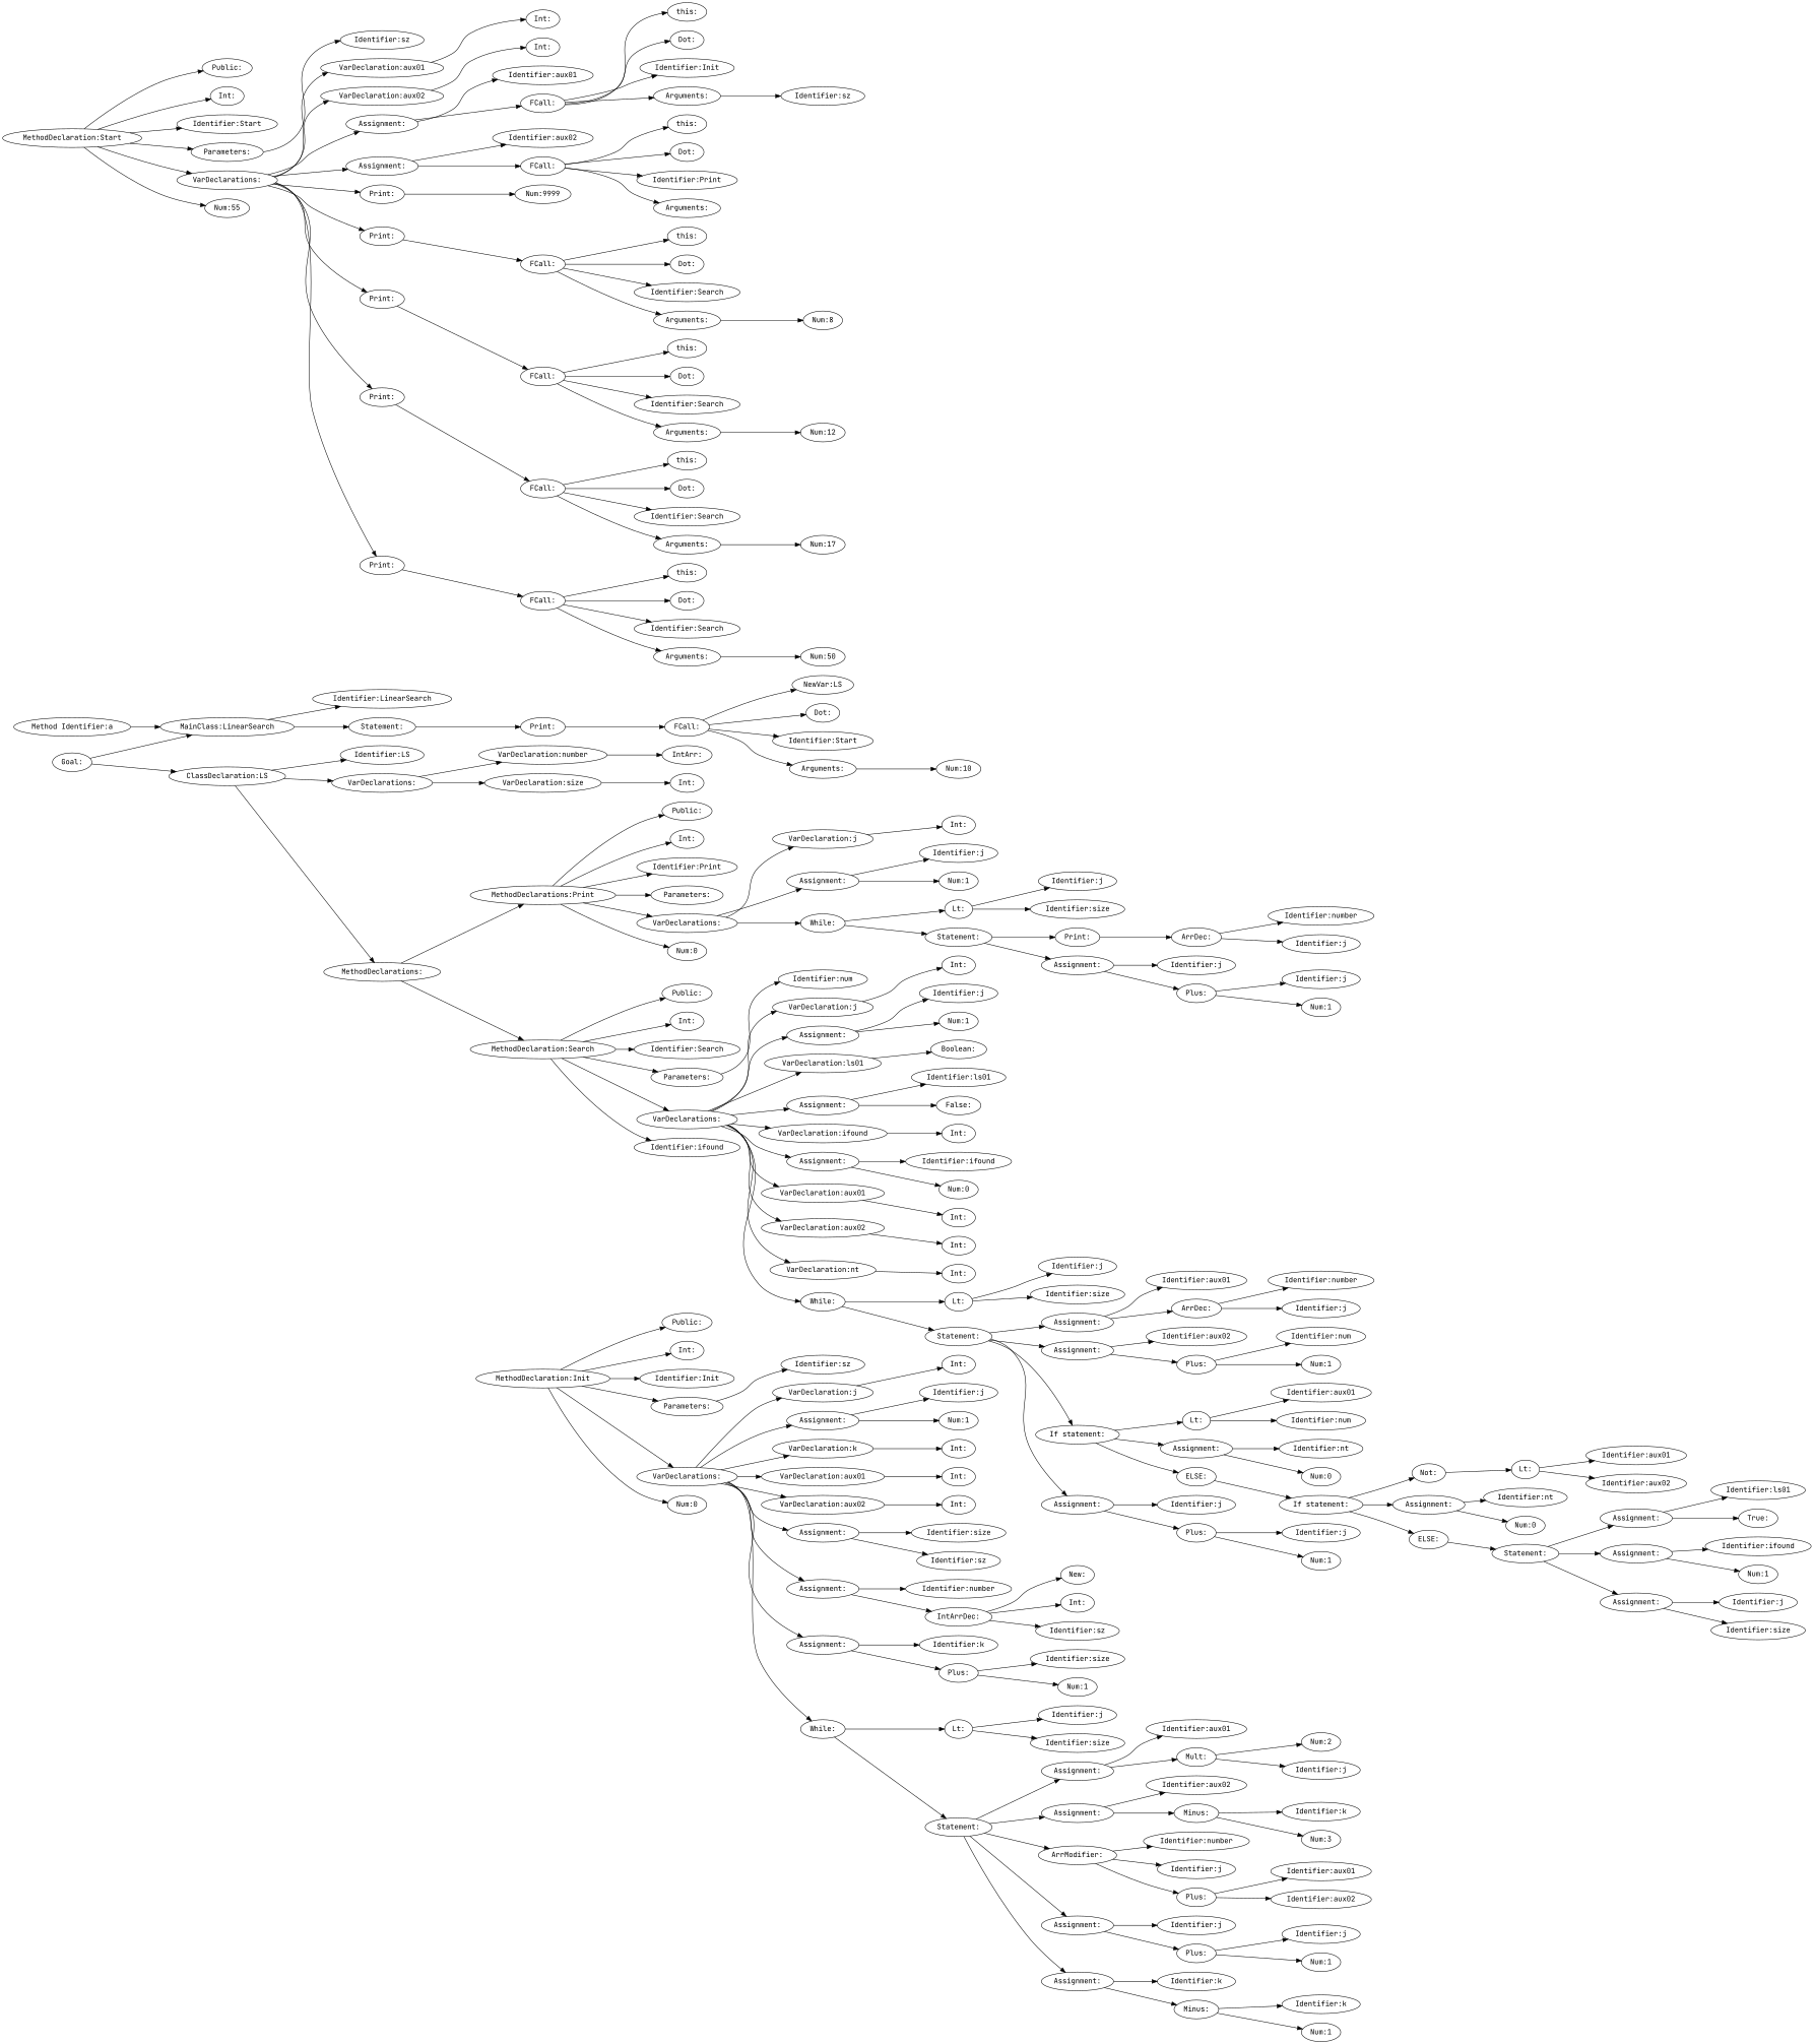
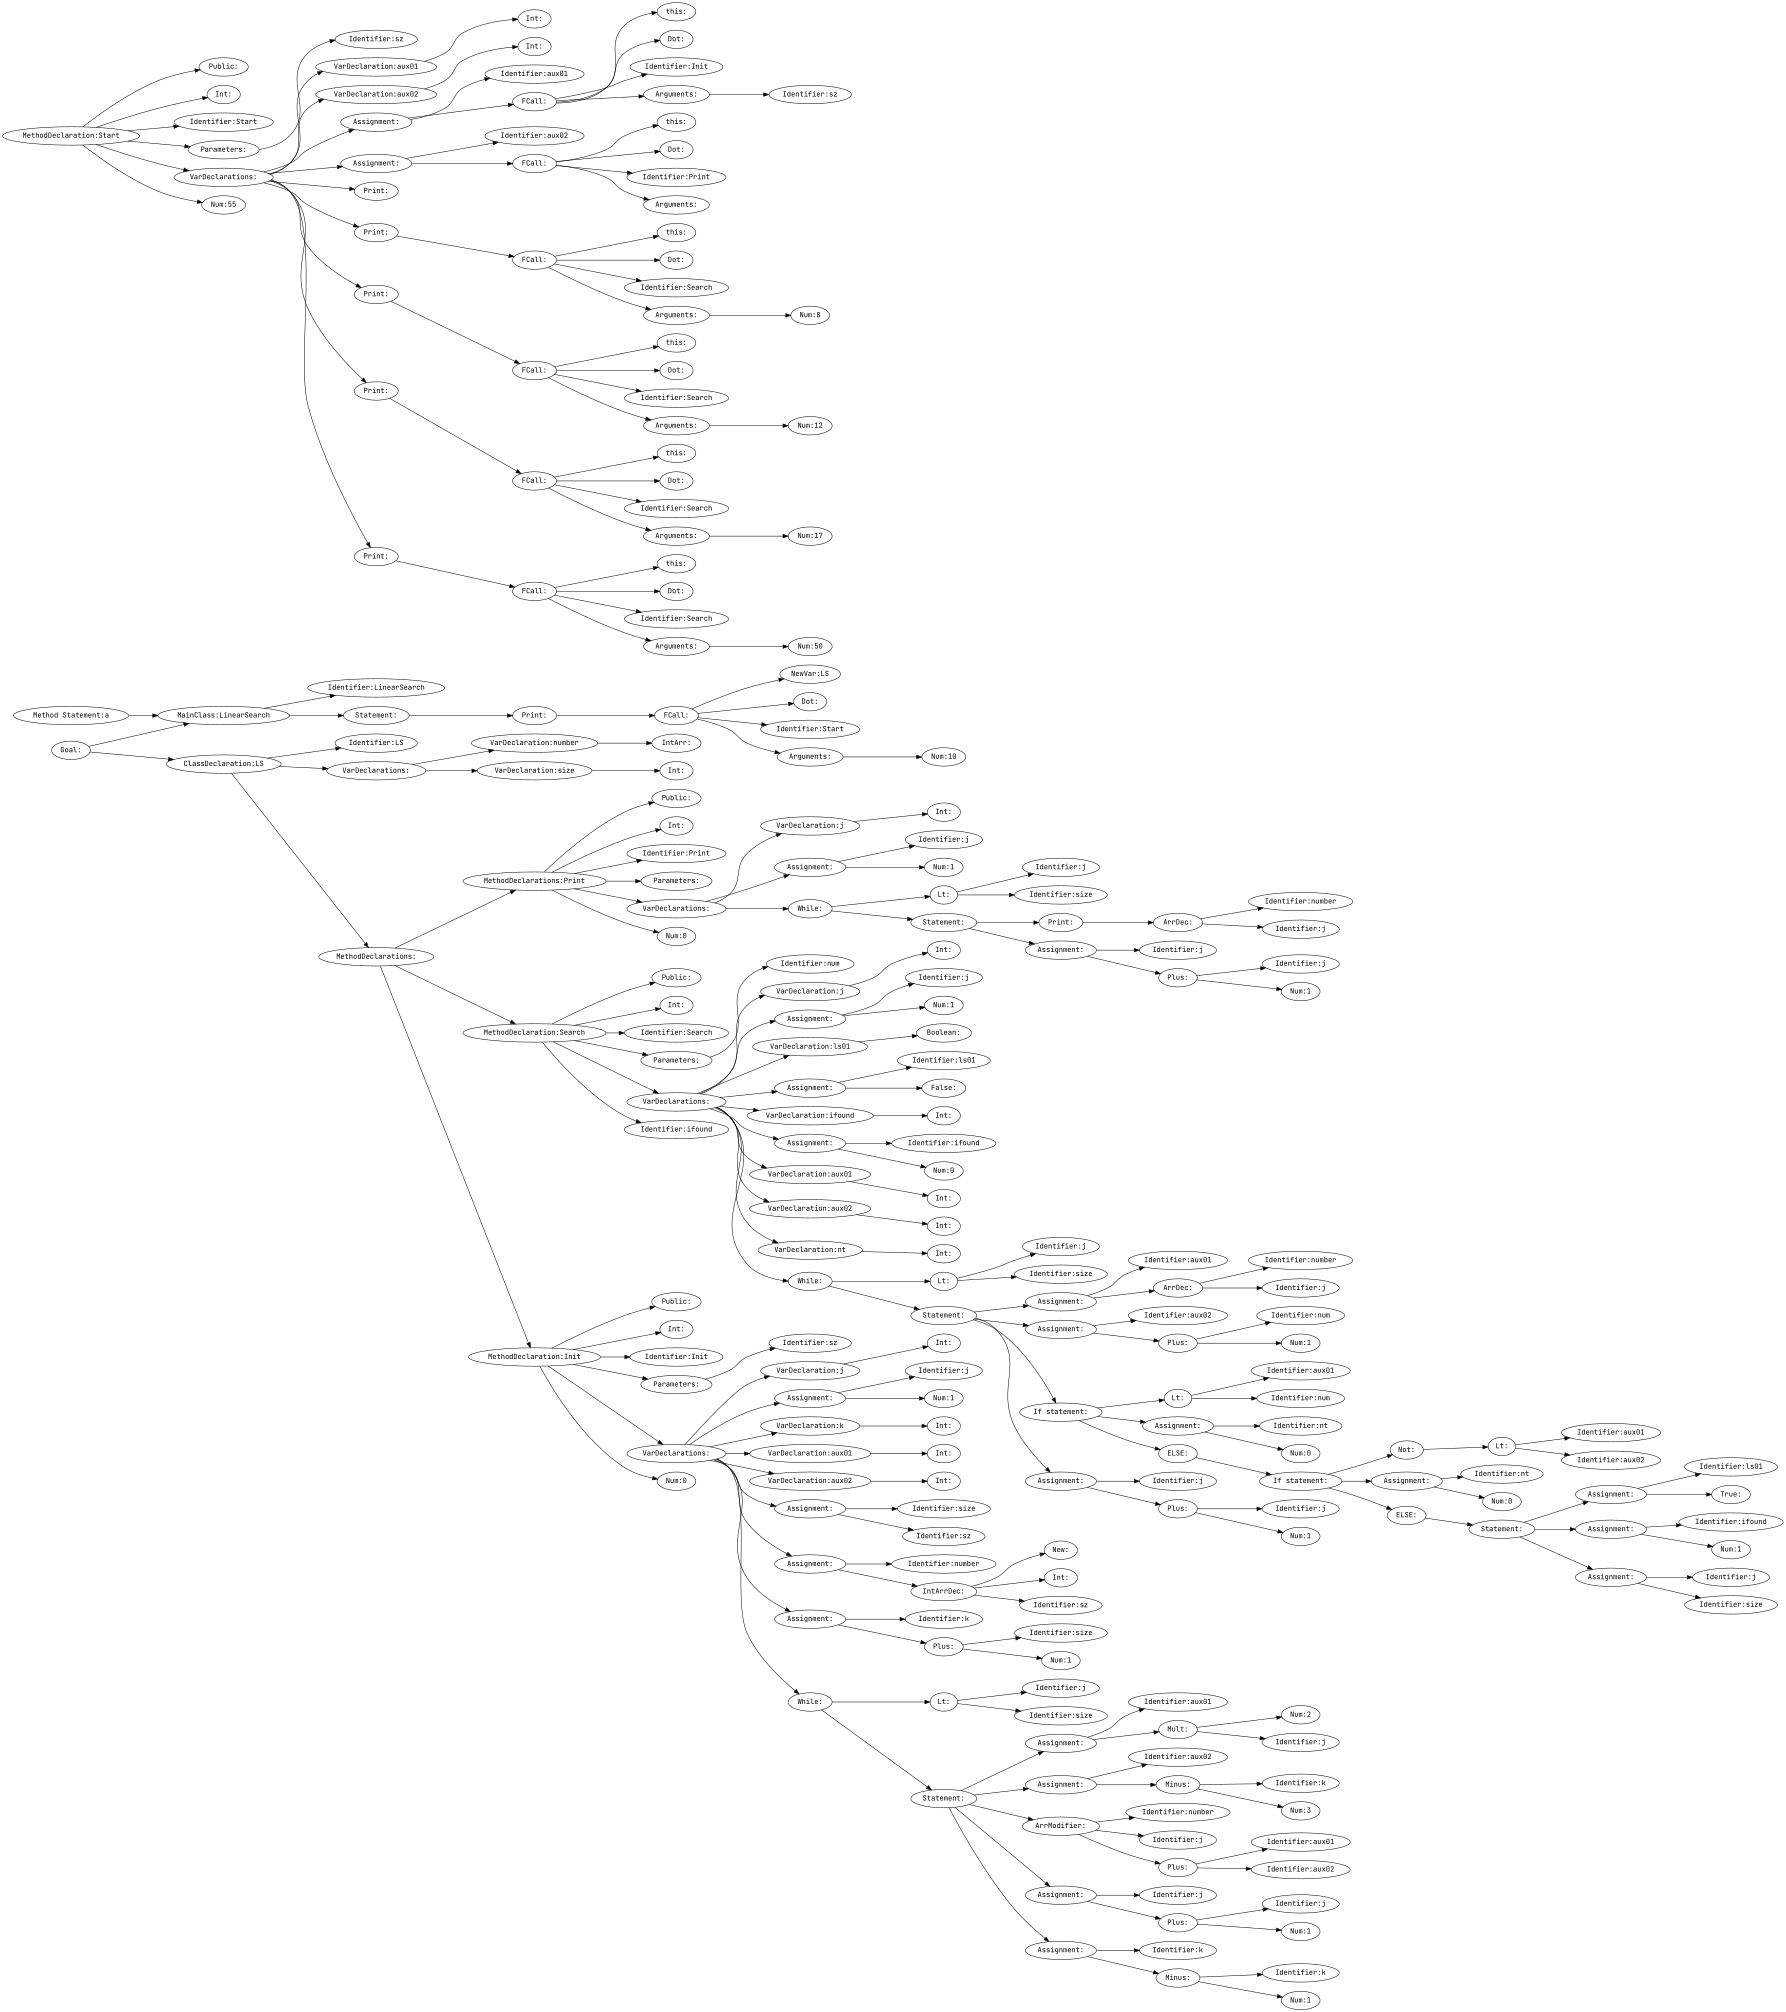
  digraph {
    fontname="JetBrains Mono"
    rankdir=LR
    node [fontname="JetBrains Mono"]
    edge [fontname="JetBrains Mono"]
    n1 [label="Goal:"]
    n2 [label="MainClass:LinearSearch"]
    n3 [label="ClassDeclaration:LS"]
    n4 [label="Identifier:LinearSearch"]
    n5 [label="Statement:"]
    n6 [label="Identifier:LS"]
    n7 [label="VarDeclarations:"]
    n8 [label="MethodDeclarations:"]
-   n9 [label="Method Identifier:a"]
+   n9 [label="Method Statement:a"]
    n10 [label="Print:"]
    n11 [label="FCall:"]
    n12 [label="NewVar:LS"]
    n13 [label="Dot:"]
    n14 [label="Identifier:Start"]
    n15 [label="Arguments:"]
    n16 [label="Num:10"]
    n17 [label="VarDeclaration:number"]
    n18 [label="VarDeclaration:size"]
    n19 [label="MethodDeclarations:Print"]
    n20 [label="MethodDeclaration:Search"]
    n21 [label="MethodDeclaration:Init"]
    n22 [label="IntArr:"]
    n23 [label="Int:"]
    n24 [label="MethodDeclaration:Start"]
    n25 [label="Public:"]
    n26 [label="Int:"]
    n27 [label="Identifier:Start"]
    n28 [label="Parameters:"]
    n29 [label="VarDeclarations:"]
    n30 [label="Num:55"]
    n31 [label="Public:"]
    n32 [label="Int:"]
    n33 [label="Identifier:Print"]
    n34 [label="Parameters:"]
    n35 [label="VarDeclarations:"]
    n36 [label="Num:0"]
    n37 [label="Public:"]
    n38 [label="Int:"]
    n39 [label="Identifier:Search"]
    n40 [label="Parameters:"]
    n41 [label="VarDeclarations:"]
    n42 [label="Identifier:ifound"]
    n43 [label="Public:"]
    n44 [label="Int:"]
    n45 [label="Identifier:Init"]
    n46 [label="Parameters:"]
    n47 [label="VarDeclarations:"]
    n48 [label="Num:0"]
    n49 [label="Identifier:sz"]
    n50 [label="VarDeclaration:aux01"]
    n51 [label="VarDeclaration:aux02"]
    n52 [label="Assignment:"]
    n53 [label="Assignment:"]
    n54 [label="Print:"]
    n55 [label="Print:"]
    n56 [label="Print:"]
    n57 [label="Print:"]
    n58 [label="Print:"]
    n59 [label="Int:"]
    n60 [label="Int:"]
    n61 [label="Identifier:aux01"]
    n62 [label="FCall:"]
    n63 [label="Identifier:aux02"]
    n64 [label="FCall:"]
-   n65 [label="Num:9999"]
    n66 [label="FCall:"]
    n67 [label="FCall:"]
    n68 [label="FCall:"]
    n69 [label="FCall:"]
    n70 [label="this:"]
    n71 [label="Dot:"]
    n72 [label="Identifier:Init"]
    n73 [label="Arguments:"]
    n74 [label="Identifier:sz"]
    n75 [label="this:"]
    n76 [label="Dot:"]
    n77 [label="Identifier:Print"]
    n78 [label="Arguments:"]
    n79 [label="this:"]
    n80 [label="Dot:"]
    n81 [label="Identifier:Search"]
    n82 [label="Arguments:"]
    n83 [label="Num:8"]
    n84 [label="this:"]
    n85 [label="Dot:"]
    n86 [label="Identifier:Search"]
    n87 [label="Arguments:"]
    n88 [label="Num:12"]
    n89 [label="this:"]
    n90 [label="Dot:"]
    n91 [label="Identifier:Search"]
    n92 [label="Arguments:"]
    n93 [label="Num:17"]
    n94 [label="this:"]
    n95 [label="Dot:"]
    n96 [label="Identifier:Search"]
    n97 [label="Arguments:"]
    n98 [label="Num:50"]
    n99 [label="VarDeclaration:j"]
    n100 [label="Assignment:"]
    n101 [label="While:"]
    n102 [label="Int:"]
    n103 [label="Identifier:j"]
    n104 [label="Num:1"]
    n105 [label="Lt:"]
    n106 [label="Statement:"]
    n107 [label="Identifier:j"]
    n108 [label="Identifier:size"]
    n109 [label="Print:"]
    n110 [label="Assignment:"]
    n111 [label="ArrDec:"]
    n112 [label="Identifier:j"]
    n113 [label="Plus:"]
    n114 [label="Identifier:number"]
    n115 [label="Identifier:j"]
    n116 [label="Identifier:j"]
    n117 [label="Num:1"]
    n118 [label="Identifier:num"]
    n119 [label="VarDeclaration:j"]
    n120 [label="Assignment:"]
    n121 [label="VarDeclaration:ls01"]
    n122 [label="Assignment:"]
    n123 [label="VarDeclaration:ifound"]
    n124 [label="Assignment:"]
    n125 [label="VarDeclaration:aux01"]
    n126 [label="VarDeclaration:aux02"]
    n127 [label="VarDeclaration:nt"]
    n128 [label="While:"]
    n129 [label="Int:"]
    n130 [label="Identifier:j"]
    n131 [label="Num:1"]
    n132 [label="Boolean:"]
    n133 [label="Identifier:ls01"]
    n134 [label="False:"]
    n135 [label="Int:"]
    n136 [label="Identifier:ifound"]
    n137 [label="Num:0"]
    n138 [label="Int:"]
    n139 [label="Int:"]
    n140 [label="Int:"]
    n141 [label="Lt:"]
    n142 [label="Statement:"]
    n143 [label="Identifier:j"]
    n144 [label="Identifier:size"]
    n145 [label="Assignment:"]
    n146 [label="Assignment:"]
    n147 [label="If statement:"]
    n148 [label="Assignment:"]
    n149 [label="Identifier:aux01"]
    n150 [label="ArrDec:"]
    n151 [label="Identifier:aux02"]
    n152 [label="Plus:"]
    n153 [label="Lt:"]
    n154 [label="Assignment:"]
    n155 [label="ELSE:"]
    n156 [label="Identifier:j"]
    n157 [label="Plus:"]
    n158 [label="Identifier:number"]
    n159 [label="Identifier:j"]
    n160 [label="Identifier:num"]
    n161 [label="Num:1"]
    n162 [label="Identifier:aux01"]
    n163 [label="Identifier:num"]
    n164 [label="Identifier:nt"]
    n165 [label="Num:0"]
    n166 [label="If statement:"]
    n167 [label="Not:"]
    n168 [label="Assignment:"]
    n169 [label="ELSE:"]
    n170 [label="Lt:"]
    n171 [label="Identifier:nt"]
    n172 [label="Num:0"]
    n173 [label="Statement:"]
    n174 [label="Identifier:aux01"]
    n175 [label="Identifier:aux02"]
    n176 [label="Assignment:"]
    n177 [label="Assignment:"]
    n178 [label="Assignment:"]
    n179 [label="Identifier:ls01"]
    n180 [label="True:"]
    n181 [label="Identifier:ifound"]
    n182 [label="Num:1"]
    n183 [label="Identifier:j"]
    n184 [label="Identifier:size"]
    n185 [label="Identifier:j"]
    n186 [label="Num:1"]
    n187 [label="Identifier:sz"]
    n188 [label="VarDeclaration:j"]
    n189 [label="Assignment:"]
    n190 [label="VarDeclaration:k"]
    n191 [label="VarDeclaration:aux01"]
    n192 [label="VarDeclaration:aux02"]
    n193 [label="Assignment:"]
    n194 [label="Assignment:"]
    n195 [label="Assignment:"]
    n196 [label="While:"]
    n197 [label="Int:"]
    n198 [label="Identifier:j"]
    n199 [label="Num:1"]
    n200 [label="Int:"]
    n201 [label="Int:"]
    n202 [label="Int:"]
    n203 [label="Identifier:size"]
    n204 [label="Identifier:sz"]
    n205 [label="Identifier:number"]
    n206 [label="IntArrDec:"]
    n207 [label="Identifier:k"]
    n208 [label="Plus:"]
    n209 [label="Lt:"]
    n210 [label="Statement:"]
    n211 [label="New:"]
    n212 [label="Int:"]
    n213 [label="Identifier:sz"]
    n214 [label="Identifier:size"]
    n215 [label="Num:1"]
    n216 [label="Identifier:j"]
    n217 [label="Identifier:size"]
    n218 [label="Assignment:"]
    n219 [label="Assignment:"]
    n220 [label="ArrModifier:"]
    n221 [label="Assignment:"]
    n222 [label="Assignment:"]
    n223 [label="Identifier:aux01"]
    n224 [label="Mult:"]
    n225 [label="Identifier:aux02"]
    n226 [label="Minus:"]
    n227 [label="Identifier:number"]
    n228 [label="Identifier:j"]
    n229 [label="Plus:"]
    n230 [label="Identifier:j"]
    n231 [label="Plus:"]
    n232 [label="Identifier:k"]
    n233 [label="Minus:"]
    n234 [label="Num:2"]
    n235 [label="Identifier:j"]
    n236 [label="Identifier:k"]
    n237 [label="Num:3"]
    n238 [label="Identifier:aux01"]
    n239 [label="Identifier:aux02"]
    n240 [label="Identifier:j"]
    n241 [label="Num:1"]
    n242 [label="Identifier:k"]
    n243 [label="Num:1"]
    n1 -> n2
    n1 -> n3
    n2 -> n4
    n2 -> n5
    n3 -> n6
    n3 -> n7
    n3 -> n8
    n5 -> n10
    n7 -> n17
    n7 -> n18
    n8 -> n19
    n8 -> n20
+   n8 -> n21
    n9 -> n2
    n10 -> n11
    n11 -> n12
    n11 -> n13
    n11 -> n14
    n11 -> n15
    n15 -> n16
    n17 -> n22
    n18 -> n23
    n19 -> n31
    n19 -> n32
    n19 -> n33
    n19 -> n34
    n19 -> n35
    n19 -> n36
    n20 -> n37
    n20 -> n38
    n20 -> n39
    n20 -> n40
    n20 -> n41
    n20 -> n42
    n21 -> n43
    n21 -> n44
    n21 -> n45
    n21 -> n46
    n21 -> n47
    n21 -> n48
    n24 -> n25
    n24 -> n26
    n24 -> n27
    n24 -> n28
    n24 -> n29
    n24 -> n30
    n28 -> n49
    n29 -> n50
    n29 -> n51
    n29 -> n52
    n29 -> n53
    n29 -> n54
    n29 -> n55
    n29 -> n56
    n29 -> n57
    n29 -> n58
    n35 -> n99
    n35 -> n100
    n35 -> n101
    n40 -> n118
    n41 -> n119
    n41 -> n120
    n41 -> n121
    n41 -> n122
    n41 -> n123
    n41 -> n124
    n41 -> n125
    n41 -> n126
    n41 -> n127
    n41 -> n128
    n46 -> n187
    n47 -> n188
    n47 -> n189
    n47 -> n190
    n47 -> n191
    n47 -> n192
    n47 -> n193
    n47 -> n194
    n47 -> n195
    n47 -> n196
    n50 -> n59
    n51 -> n60
    n52 -> n61
    n52 -> n62
    n53 -> n63
    n53 -> n64
-   n54 -> n65
    n55 -> n66
    n56 -> n67
    n57 -> n68
    n58 -> n69
    n62 -> n70
    n62 -> n71
    n62 -> n72
    n62 -> n73
    n64 -> n75
    n64 -> n76
    n64 -> n77
    n64 -> n78
    n66 -> n79
    n66 -> n80
    n66 -> n81
    n66 -> n82
    n67 -> n84
    n67 -> n85
    n67 -> n86
    n67 -> n87
    n68 -> n89
    n68 -> n90
    n68 -> n91
    n68 -> n92
    n69 -> n94
    n69 -> n95
    n69 -> n96
    n69 -> n97
    n73 -> n74
    n82 -> n83
    n87 -> n88
    n92 -> n93
    n97 -> n98
    n99 -> n102
    n100 -> n103
    n100 -> n104
    n101 -> n105
    n101 -> n106
    n105 -> n107
    n105 -> n108
    n106 -> n109
    n106 -> n110
    n109 -> n111
    n110 -> n112
    n110 -> n113
    n111 -> n114
    n111 -> n115
    n113 -> n116
    n113 -> n117
    n119 -> n129
    n120 -> n130
    n120 -> n131
    n121 -> n132
    n122 -> n133
    n122 -> n134
    n123 -> n135
    n124 -> n136
    n124 -> n137
    n125 -> n138
    n126 -> n139
    n127 -> n140
    n128 -> n141
    n128 -> n142
    n141 -> n143
    n141 -> n144
    n142 -> n145
    n142 -> n146
    n142 -> n147
    n142 -> n148
    n145 -> n149
    n145 -> n150
    n146 -> n151
    n146 -> n152
    n147 -> n153
    n147 -> n154
    n147 -> n155
    n148 -> n156
    n148 -> n157
    n150 -> n158
    n150 -> n159
    n152 -> n160
    n152 -> n161
    n153 -> n162
    n153 -> n163
    n154 -> n164
    n154 -> n165
    n155 -> n166
    n157 -> n185
    n157 -> n186
    n166 -> n167
    n166 -> n168
    n166 -> n169
    n167 -> n170
    n168 -> n171
    n168 -> n172
    n169 -> n173
    n170 -> n174
    n170 -> n175
    n173 -> n176
    n173 -> n177
    n173 -> n178
    n176 -> n179
    n176 -> n180
    n177 -> n181
    n177 -> n182
    n178 -> n183
    n178 -> n184
    n188 -> n197
    n189 -> n198
    n189 -> n199
    n190 -> n200
    n191 -> n201
    n192 -> n202
    n193 -> n203
    n193 -> n204
    n194 -> n205
    n194 -> n206
    n195 -> n207
    n195 -> n208
    n196 -> n209
    n196 -> n210
    n206 -> n211
    n206 -> n212
    n206 -> n213
    n208 -> n214
    n208 -> n215
    n209 -> n216
    n209 -> n217
    n210 -> n218
    n210 -> n219
    n210 -> n220
    n210 -> n221
    n210 -> n222
    n218 -> n223
    n218 -> n224
    n219 -> n225
    n219 -> n226
    n220 -> n227
    n220 -> n228
    n220 -> n229
    n221 -> n230
    n221 -> n231
    n222 -> n232
    n222 -> n233
    n224 -> n234
    n224 -> n235
    n226 -> n236
    n226 -> n237
    n229 -> n238
    n229 -> n239
    n231 -> n240
    n231 -> n241
    n233 -> n242
    n233 -> n243
  }
